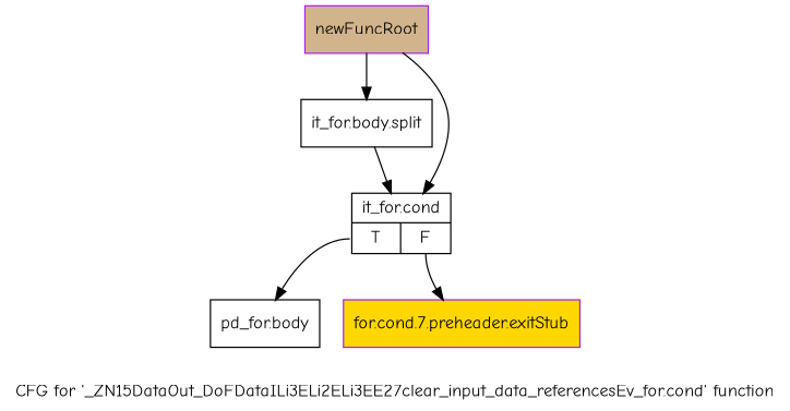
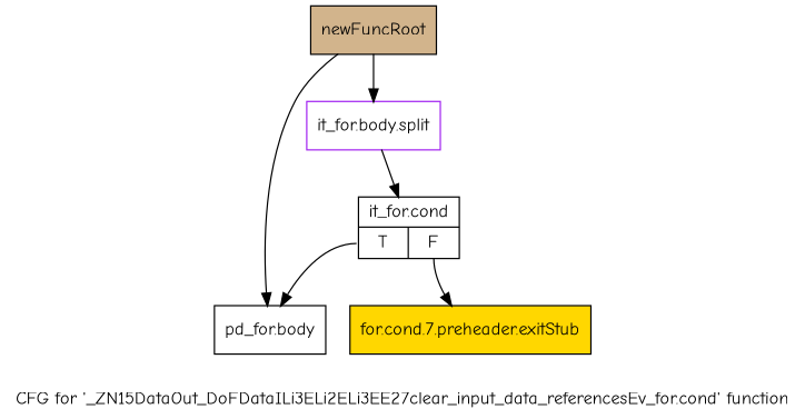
  digraph {
    fontname="Comic Neue"
    label="CFG for '_ZN15DataOut_DoFDataILi3ELi2ELi3EE27clear_input_data_referencesEv_for.cond' function"
    node [color=purple fillcolor=white fontname="Comic Neue" shape=record style=filled]
    edge [fontname="Comic Neue"]
-   n1 [fillcolor=tan label="{newFuncRoot}"]
+   n1 [color=black fillcolor=tan label="{newFuncRoot}"]
    n2 [color=black label="{it_for.cond|{<s0>T|<s1>F}}"]
-   n3 [color=black label="{it_for.body.split}"]
-   n4 [fillcolor=gold label="{for.cond.7.preheader.exitStub}"]
+   n3 [label="{it_for.body.split}"]
+   n4 [color=black fillcolor=gold label="{for.cond.7.preheader.exitStub}"]
    n5 [color=black label="{pd_for.body}"]
-   n1 -> n2
+   n1 -> n5
    n1 -> n3
    n2 -> n4 [tailport=s1]
    n2 -> n5 [tailport=s0]
    n3 -> n2
  }
